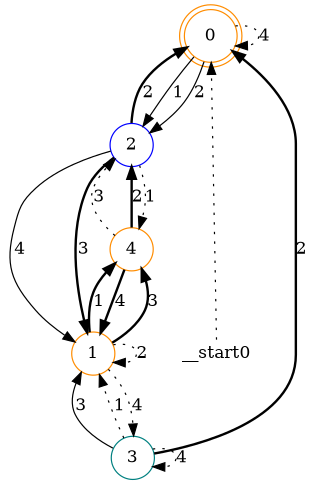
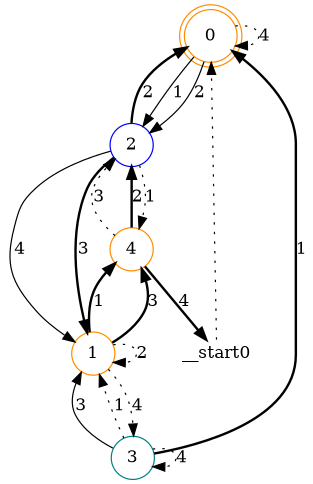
  digraph {
    node [color=darkorange shape=circle]
    edge [style=dotted]
    n1 [label=0 shape=doublecircle]
    n2 [color=blue label=2]
    n3 [label=1]
    n4 [color=teal label=3]
    n5 [label=4]
    __start0 [height=0 shape=none width=0]
    n1 -> n1 [label=4]
    n1 -> n2 [label=1 style=solid]
    n1 -> n2 [label=2 style=solid]
    n2 -> n1 [label=2 style=bold]
    n2 -> n3 [label=4 style=solid]
    n2 -> n3 [label=3 style=bold]
    n2 -> n5 [label=1]
    n3 -> n3 [label=2]
    n3 -> n4 [label=4]
    n3 -> n5 [label=3 style=bold]
    n3 -> n5 [label=1 style=bold]
-   n4 -> n1 [label=2 style=bold]
+   n4 -> n1 [label=1 style=bold]
    n4 -> n3 [label=3 style=solid]
    n4 -> n3 [label=1]
    n4 -> n4 [label=4]
    n5 -> n2 [label=3]
    n5 -> n2 [label=2 style=bold]
-   n5 -> n3 [label=4 style=bold]
+   n5 -> __start0 [label=4 style=bold]
    __start0 -> n1
  }
